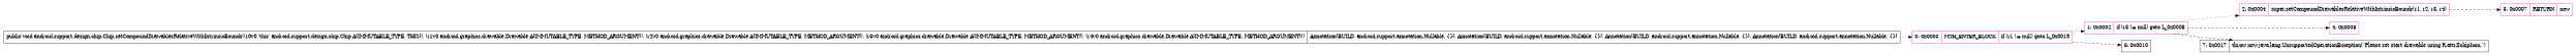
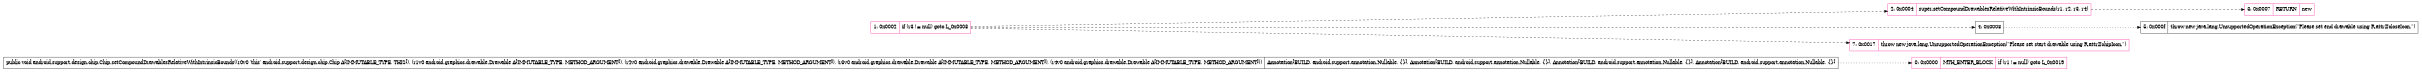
  digraph {
    rankdir=LR
    node [color=black shape=record]
    edge [style=dotted]
    n1 [color=deeppink label="{0\:\ 0x0000|MTH_ENTER_BLOCK\l|if (r1 != null) goto L_0x0019\l}"]
    n2 [color=deeppink label="{1\:\ 0x0002|if (r3 != null) goto L_0x0008\l}"]
-   n3 [label="{6\:\ 0x0010}"]
    n4 [color=deeppink label="{2\:\ 0x0004|super.setCompoundDrawablesRelativeWithIntrinsicBounds(r1, r2, r3, r4)\l}"]
-   n5 [color=deeppink label="{4\:\ 0x0008}"]
-   n6 [label="{7\:\ 0x0017|throw new java.lang.UnsupportedOperationException(\"Please set start drawable using R.attr#chipIcon.\")\l}"]
+   n5 [label="{4\:\ 0x0008}"]
+   n6 [color=deeppink label="{7\:\ 0x0017|throw new java.lang.UnsupportedOperationException(\"Please set start drawable using R.attr#chipIcon.\")\l}"]
    n7 [color=deeppink label="{3\:\ 0x0007|RETURN\l|new\l}"]
+   n8 [label="{5\:\ 0x000f|throw new java.lang.UnsupportedOperationException(\"Please set end drawable using R.attr#closeIcon.\")\l}"]
    n9 [label="{public void android.support.design.chip.Chip.setCompoundDrawablesRelativeWithIntrinsicBounds((r0v0 'this' android.support.design.chip.Chip A[IMMUTABLE_TYPE, THIS]), (r1v0 android.graphics.drawable.Drawable A[IMMUTABLE_TYPE, METHOD_ARGUMENT]), (r2v0 android.graphics.drawable.Drawable A[IMMUTABLE_TYPE, METHOD_ARGUMENT]), (r3v0 android.graphics.drawable.Drawable A[IMMUTABLE_TYPE, METHOD_ARGUMENT]), (r4v0 android.graphics.drawable.Drawable A[IMMUTABLE_TYPE, METHOD_ARGUMENT]))  | Annotation[BUILD, android.support.annotation.Nullable, \{\}], Annotation[BUILD, android.support.annotation.Nullable, \{\}], Annotation[BUILD, android.support.annotation.Nullable, \{\}], Annotation[BUILD, android.support.annotation.Nullable, \{\}]\l}"]
-   n1 -> n2
-   n1 -> n3 [style=dashed]
-   n2 -> n4
+   n2 -> n4 [style=dashed]
    n2 -> n5 [style=dashed]
    n2 -> n6 [style=dashed]
    n4 -> n7 [style=dashed]
+   n5 -> n8
    n9 -> n1
  }
